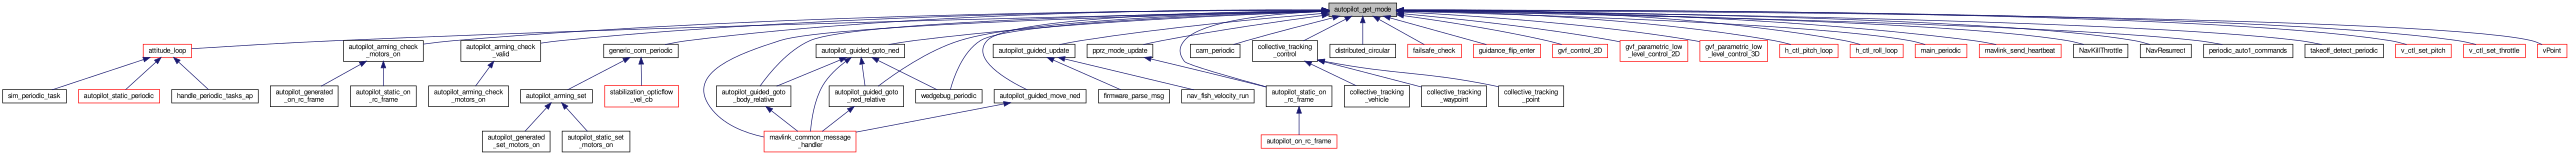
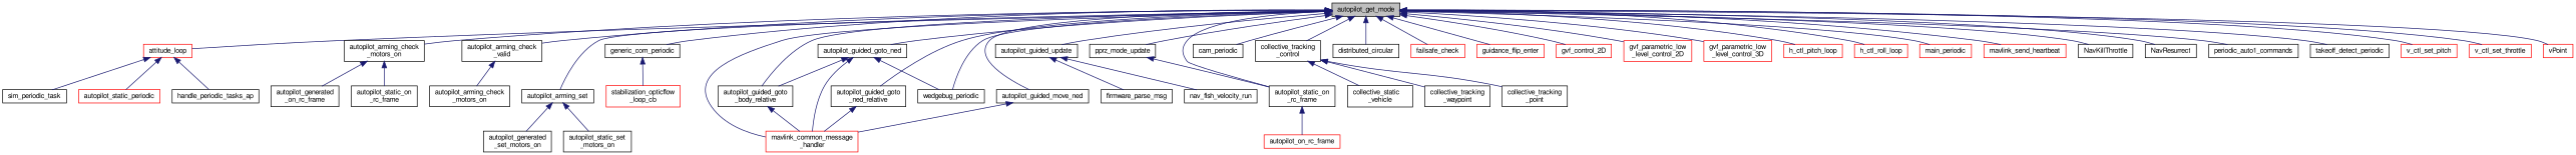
  digraph {
    rankdir=TB
    node [color=black fillcolor=white fontname=FreeSans fontsize=10 shape=record style=filled]
    edge [color=midnightblue dir=back fontname=FreeSans fontsize=10 labelfontname=FreeSans labelfontsize=10 style=solid]
    n1 [fillcolor=grey75 fontcolor=black height=0.2 label=autopilot_get_mode width=0.4]
    n2 [color=red height=0.2 label=attitude_loop width=0.4]
    n3 [height=0.2 label="autopilot_arming_check\l_motors_on" width=0.4]
    n4 [height=0.2 label="autopilot_arming_check\l_valid" width=0.4]
    n5 [height=0.2 label=autopilot_arming_set width=0.4]
    n6 [height=0.2 label="autopilot_guided_goto\l_body_relative" width=0.4]
    n7 [color=red height=0.2 label="mavlink_common_message\l_handler" width=0.4]
    n8 [height=0.2 label=autopilot_guided_goto_ned width=0.4]
    n9 [height=0.2 label="autopilot_guided_goto\l_ned_relative" width=0.4]
    n10 [height=0.2 label=wedgebug_periodic width=0.4]
    n11 [height=0.2 label=autopilot_guided_move_ned width=0.4]
    n12 [height=0.2 label=autopilot_guided_update width=0.4]
    n13 [height=0.2 label="autopilot_static_on\l_rc_frame" width=0.4]
    n14 [height=0.2 label=cam_periodic width=0.4]
    n15 [height=0.2 label="collective_tracking\l_control" width=0.4]
    n16 [height=0.2 label=distributed_circular width=0.4]
    n17 [color=red height=0.2 label=failsafe_check width=0.4]
    n18 [height=0.2 label=generic_com_periodic width=0.4]
    n19 [color=red height=0.2 label=guidance_flip_enter width=0.4]
    n20 [color=red height=0.2 label=gvf_control_2D width=0.4]
    n21 [color=red height=0.2 label="gvf_parametric_low\l_level_control_2D" width=0.4]
    n22 [color=red height=0.2 label="gvf_parametric_low\l_level_control_3D" width=0.4]
    n23 [color=red height=0.2 label=h_ctl_pitch_loop width=0.4]
    n24 [color=red height=0.2 label=h_ctl_roll_loop width=0.4]
    n25 [color=red height=0.2 label=main_periodic width=0.4]
    n26 [color=red height=0.2 label=mavlink_send_heartbeat width=0.4]
    n27 [height=0.2 label=NavKillThrottle width=0.4]
    n28 [height=0.2 label=NavResurrect width=0.4]
    n29 [height=0.2 label=periodic_auto1_commands width=0.4]
    n30 [height=0.2 label=pprz_mode_update width=0.4]
    n31 [height=0.2 label=takeoff_detect_periodic width=0.4]
    n32 [color=red height=0.2 label=v_ctl_set_pitch width=0.4]
    n33 [color=red height=0.2 label=v_ctl_set_throttle width=0.4]
    n34 [color=red height=0.2 label=vPoint width=0.4]
    n35 [height=0.2 label=sim_periodic_task width=0.4]
    n36 [color=red height=0.2 label=autopilot_static_periodic width=0.4]
    n37 [height=0.2 label=handle_periodic_tasks_ap width=0.4]
    n38 [height=0.2 label="autopilot_generated\l_on_rc_frame" width=0.4]
    n39 [height=0.2 label="autopilot_static_on\l_rc_frame" width=0.4]
    n40 [height=0.2 label="autopilot_arming_check\l_motors_on" width=0.4]
    n41 [height=0.2 label="autopilot_generated\l_set_motors_on" width=0.4]
    n42 [height=0.2 label="autopilot_static_set\l_motors_on" width=0.4]
    n43 [height=0.2 label=firmware_parse_msg width=0.4]
    n44 [height=0.2 label=nav_fish_velocity_run width=0.4]
    n45 [color=red height=0.2 label=autopilot_on_rc_frame width=0.4]
-   n46 [height=0.2 label="collective_tracking\l_vehicle" width=0.4]
+   n46 [height=0.2 label="collective_static\l_vehicle" width=0.4]
    n47 [height=0.2 label="collective_tracking\l_waypoint" width=0.4]
    n48 [height=0.2 label="collective_tracking\l_point" width=0.4]
-   n49 [color=red height=0.2 label="stabilization_opticflow\l_vel_cb" width=0.4]
+   n49 [color=red height=0.2 label="stabilization_opticflow\l_loop_cb" width=0.4]
    n1 -> n2
    n1 -> n3
    n1 -> n4
-   n18 -> n5
+   n1 -> n5
    n1 -> n6
    n1 -> n7
    n1 -> n8
    n1 -> n9
    n1 -> n10
    n1 -> n11
    n1 -> n12
    n1 -> n13
    n1 -> n14
    n1 -> n15
    n1 -> n16
    n1 -> n17
    n1 -> n18
    n1 -> n19
    n1 -> n20
    n1 -> n21
    n1 -> n22
    n1 -> n23
    n1 -> n24
    n1 -> n25
    n1 -> n26
    n1 -> n27
    n1 -> n28
    n1 -> n29
    n1 -> n30
    n1 -> n31
    n1 -> n32
    n1 -> n33
    n1 -> n34
    n2 -> n35
    n2 -> n36
    n2 -> n37
    n3 -> n38
    n3 -> n39
    n4 -> n40
    n5 -> n41
    n5 -> n42
    n6 -> n7
    n8 -> n6
    n8 -> n7
-   n8 -> n9
    n8 -> n10
    n9 -> n7
    n11 -> n7
    n12 -> n43
    n12 -> n44
    n13 -> n45
    n15 -> n46
    n15 -> n47
    n15 -> n48
    n18 -> n49
    n30 -> n13
  }
